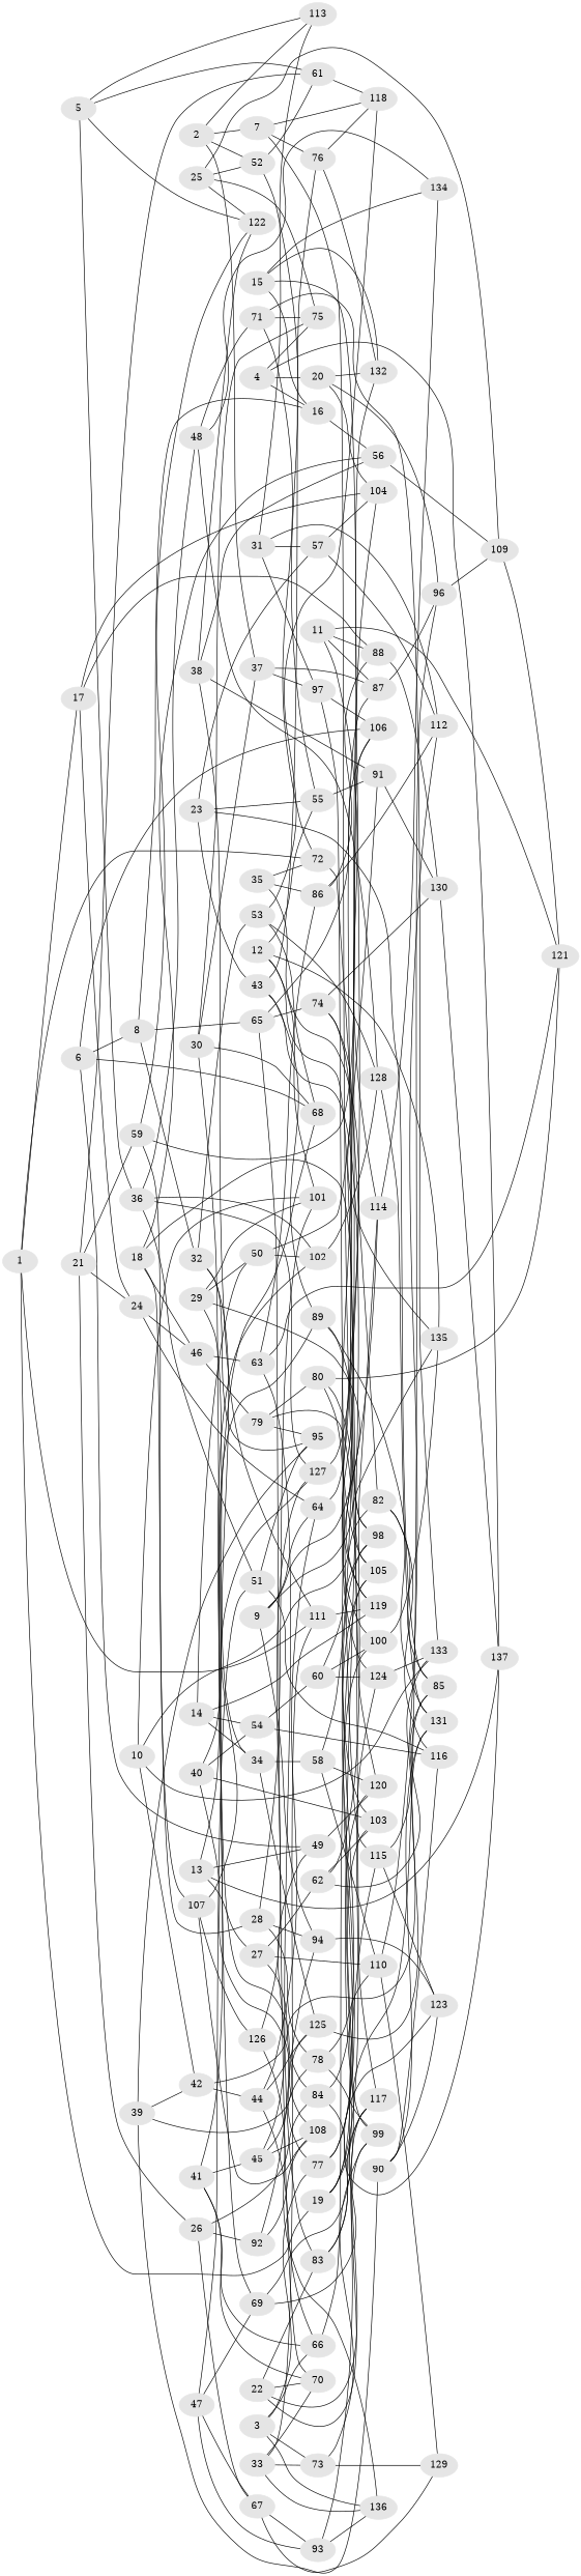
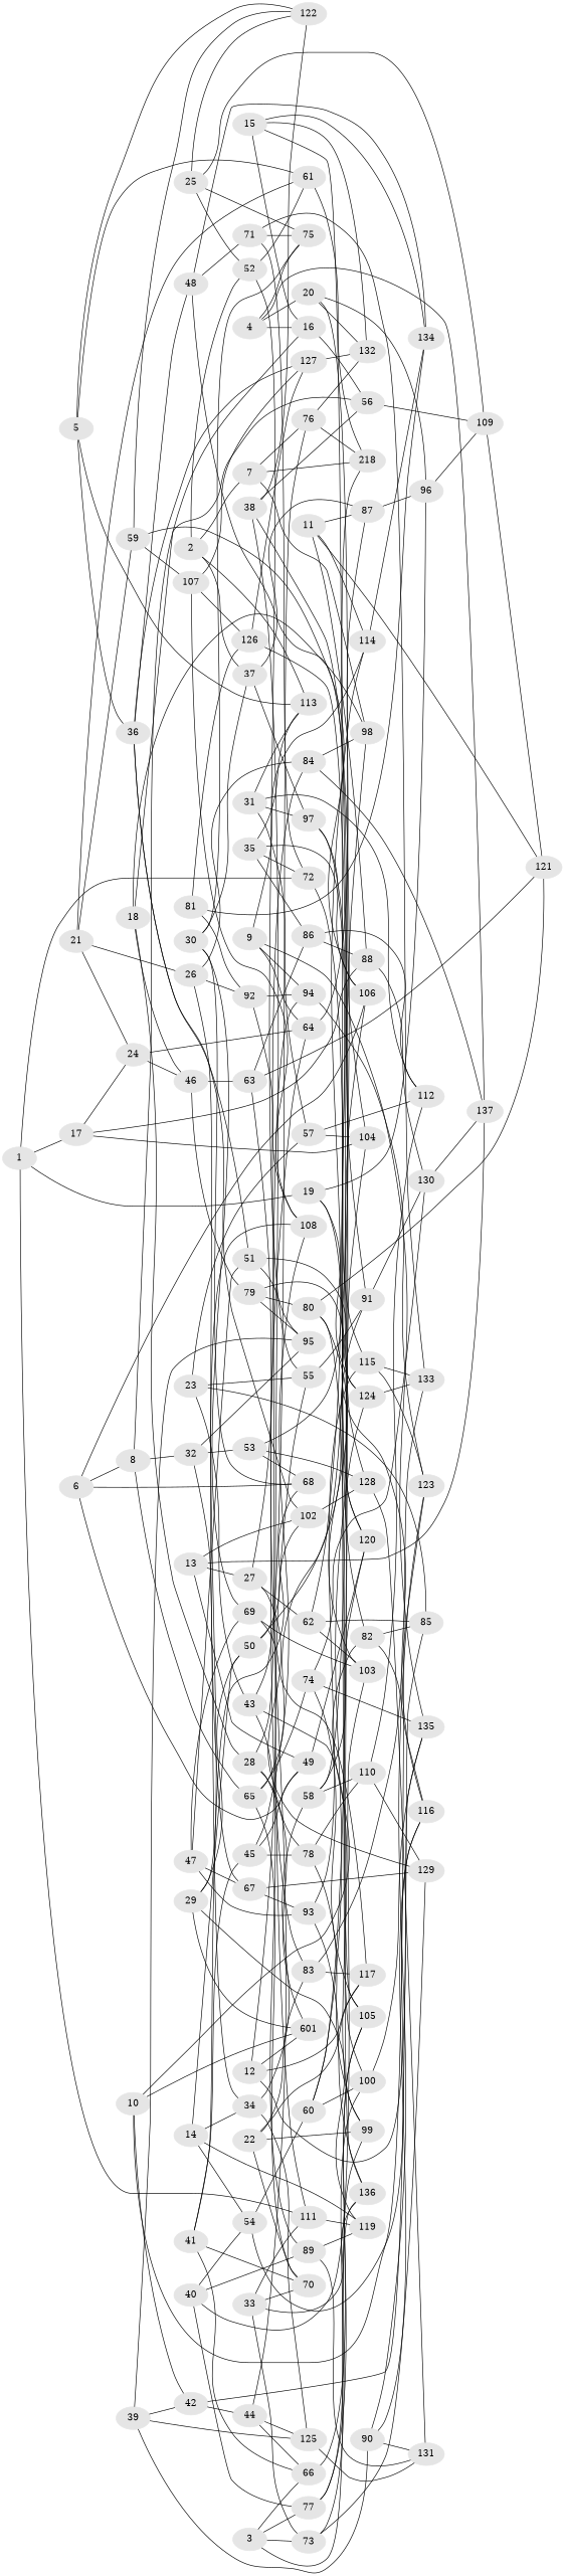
  graph {
    rankdir=LR
    node [color=gray90 style=filled]
    1
    17
    19
    72
    111
    88
    24
    104
    96
    120
    124
    82
    119
    2
    7
    37
    52
    113
    76
    98
-   118
+   118 [label=218]
    87
    97
    61
    55
    3
    66
    73
    77
    136
    105
    99
    129
    100
    4
    16
    20
    75
    137
    56
    132
    5
    36
    122
    102
    48
    51
    127
    6
    8
    49
    68
    106
    32
    65
    34
    53
    95
    70
    74
    9
    64
    94
    114
    135
    123
    134
    10
    42
-   101
+   101 [label=601]
    133
    85
    44
    116
    11
    121
    130
    12
    117
    91
    13
    27
    84
    62
    128
    14
    50
    54
    58
    125
    60
    15
    109
    46
    18
    28
    78
    63
    79
    21
    26
    59
    67
    92
    107
    22
    83
    23
    43
    57
    89
    112
    25
    93
    108
    103
    110
    29
    30
    69
    31
    115
    33
    131
    35
    86
    71
    38
    39
    90
    40
    41
    45
    80
    47
    126
+   81
    1 -- 17
    1 -- 19
    1 -- 72
    1 -- 111
    17 -- 88
    17 -- 24
    17 -- 104
    19 -- 96
    19 -- 120
    19 -- 124
    72 -- 82
    111 -- 119
    88 -- 130
    24 -- 64
    24 -- 46
    96 -- 109
    124 -- 133
    82 -- 85
    82 -- 116
    2 -- 7
    2 -- 37
    2 -- 52
    2 -- 113
    7 -- 76
    7 -- 98
    7 -- 118
    37 -- 87
    37 -- 97
    52 -- 61
    52 -- 55
    76 -- 118
    76 -- 132
    87 -- 96
    97 -- 106
    97 -- 115
    61 -- 118
    55 -- 91
    3 -- 66
    3 -- 73
    3 -- 77
    3 -- 136
    66 -- 105
    73 -- 99
    73 -- 129
    77 -- 105
    77 -- 100
    100 -- 135
    4 -- 16
    4 -- 20
    4 -- 75
    4 -- 137
    16 -- 56
    20 -- 104
    20 -- 96
    20 -- 132
    56 -- 109
    5 -- 113
    5 -- 61
    5 -- 36
    5 -- 122
    36 -- 102
    36 -- 48
    36 -- 51
    36 -- 127
    102 -- 128
    48 -- 134
    48 -- 128
    48 -- 71
    51 -- 95
    51 -- 116
    127 -- 132
    6 -- 8
    6 -- 49
    6 -- 68
    6 -- 106
    8 -- 16
    8 -- 32
    8 -- 65
    49 -- 120
    32 -- 34
    32 -- 53
    32 -- 95
    65 -- 106
    65 -- 70
    65 -- 74
    34 -- 58
    34 -- 125
    53 -- 118
    53 -- 68
    53 -- 128
    74 -- 105
    74 -- 135
    74 -- 130
    9 -- 64
    9 -- 94
    9 -- 114
    9 -- 135
    64 -- 87
    94 -- 123
    114 -- 134
    10 -- 82
    10 -- 42
    10 -- 101
    10 -- 133
    42 -- 85
    42 -- 44
    44 -- 66
    44 -- 64
    44 -- 125
    11 -- 88
    11 -- 87
    11 -- 114
    11 -- 121
    130 -- 137
    12 -- 55
    12 -- 135
    12 -- 101
    12 -- 117
    91 -- 130
    13 -- 137
    13 -- 102
    13 -- 49
    13 -- 27
-   27 -- 110
+   27 -- 129
    27 -- 84
    27 -- 62
    84 -- 98
    84 -- 137
    62 -- 114
    62 -- 85
    62 -- 103
    128 -- 131
    14 -- 119
    14 -- 34
    14 -- 50
    14 -- 54
    50 -- 102
    50 -- 91
    54 -- 116
    54 -- 60
    58 -- 104
    58 -- 120
    58 -- 110
    125 -- 131
    60 -- 124
    60 -- 98
    60 -- 100
    15 -- 105
    15 -- 16
    15 -- 132
    15 -- 134
    109 -- 121
    46 -- 63
    46 -- 79
    18 -- 98
    18 -- 56
    18 -- 46
    18 -- 28
    28 -- 94
    28 -- 101
    28 -- 78
    78 -- 99
    78 -- 110
    63 -- 121
    63 -- 83
    63 -- 86
    79 -- 120
    79 -- 95
    79 -- 80
    21 -- 24
    21 -- 61
    21 -- 26
    21 -- 59
    26 -- 84
    26 -- 67
    26 -- 92
    59 -- 122
    59 -- 106
    59 -- 107
    67 -- 129
    67 -- 93
    92 -- 94
    92 -- 108
    107 -- 127
    107 -- 108
    107 -- 126
    22 -- 99
    22 -- 70
    22 -- 117
    22 -- 83
    83 -- 123
    83 -- 117
    23 -- 55
    23 -- 85
    23 -- 43
    23 -- 57
    43 -- 76
    43 -- 99
    43 -- 89
    57 -- 104
    57 -- 112
    89 -- 119
    89 -- 131
    25 -- 52
    25 -- 75
    25 -- 122
    25 -- 109
    93 -- 136
    93 -- 115
    110 -- 129
    110 -- 112
    29 -- 119
    29 -- 101
    29 -- 50
    29 -- 108
    30 -- 37
    30 -- 75
    30 -- 68
    30 -- 69
    69 -- 117
    69 -- 103
    31 -- 113
    31 -- 97
    31 -- 57
    31 -- 112
    115 -- 123
    115 -- 133
    33 -- 111
    33 -- 73
    33 -- 136
    33 -- 70
    35 -- 72
    35 -- 124
+   35 -- 113
    35 -- 86
    86 -- 88
    86 -- 112
    71 -- 72
    71 -- 75
    71 -- 133
    38 -- 111
    38 -- 56
    38 -- 122
    38 -- 91
    39 -- 95
    39 -- 42
    39 -- 125
    39 -- 90
    90 -- 123
    90 -- 116
    90 -- 131
    40 -- 77
    40 -- 54
    40 -- 89
    40 -- 103
    41 -- 66
    41 -- 68
    41 -- 70
    41 -- 45
    45 -- 49
    45 -- 78
    45 -- 108
    80 -- 100
    80 -- 121
    80 -- 103
    47 -- 51
    47 -- 67
    47 -- 93
    47 -- 69
    126 -- 136
    126 -- 127
+   81 -- 134
+   81 -- 92
+   81 -- 126
  }
